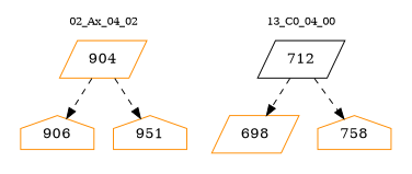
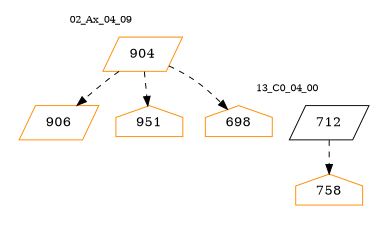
  digraph {
    node [color=darkorange shape=house]
    edge [color=black style=dashed]
    n1 [label=904 shape=parallelogram]
-   n2 [label=906]
+   n2 [label=906 shape=parallelogram]
    n3 [label=951]
    n4 [color=black label=712 shape=parallelogram]
-   n5 [label=698 shape=parallelogram]
+   n5 [label=698]
    n6 [label=758]
    subgraph cluster_1 {
      color=white
      fontsize=10
-     label="02_Ax_04_02"
+     label="02_Ax_04_09"
      n1
      n2
      n3
    }
    subgraph cluster_2 {
      color=white
      fontsize=10
      label="13_C0_04_00"
      n4
      n5
      n6
    }
    n1 -> n2
    n1 -> n3
-   n4 -> n5
+   n1 -> n5
    n4 -> n6
  }
